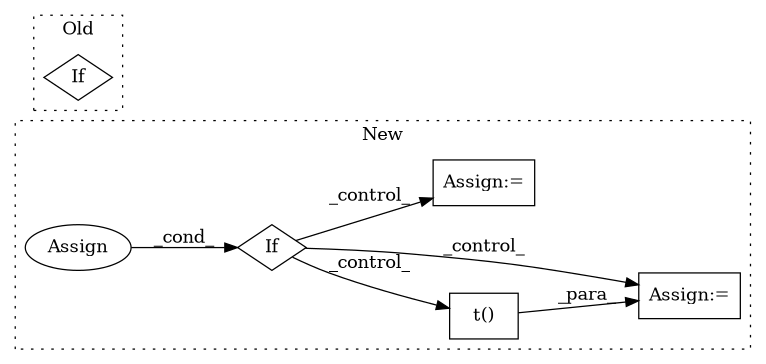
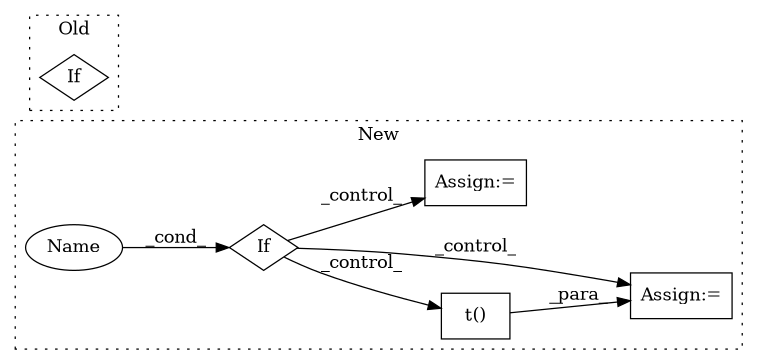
  digraph {
    rankdir=LR
    node [a=68 l=4 shape=box]
    n1 [a=75 l=12 label="t()" s=11637]
    n2 [label="Assign:=" s=11633]
    n3 [a=96 l=3 label=If s=11328 shape=diamond]
    n4 [label="Assign:=" s=11505]
-   n5 [a=87 label=Assign s=11331 shape=ellipse]
+   n5 [a=87 label=Name s=11331 shape=ellipse]
    n6 [a=96 l=3 label=If s=10585 shape=diamond]
    subgraph cluster_1 {
      label=New
      style=dotted
      n1
      n2
      n3
      n4
      n5
    }
    subgraph cluster_2 {
      label=Old
      style=dotted
      n6
    }
    n1 -> n2 [label=_para_]
    n3 -> n1 [label=_control_]
    n3 -> n2 [label=_control_]
    n3 -> n4 [label=_control_]
    n5 -> n3 [label=_cond_]
  }
